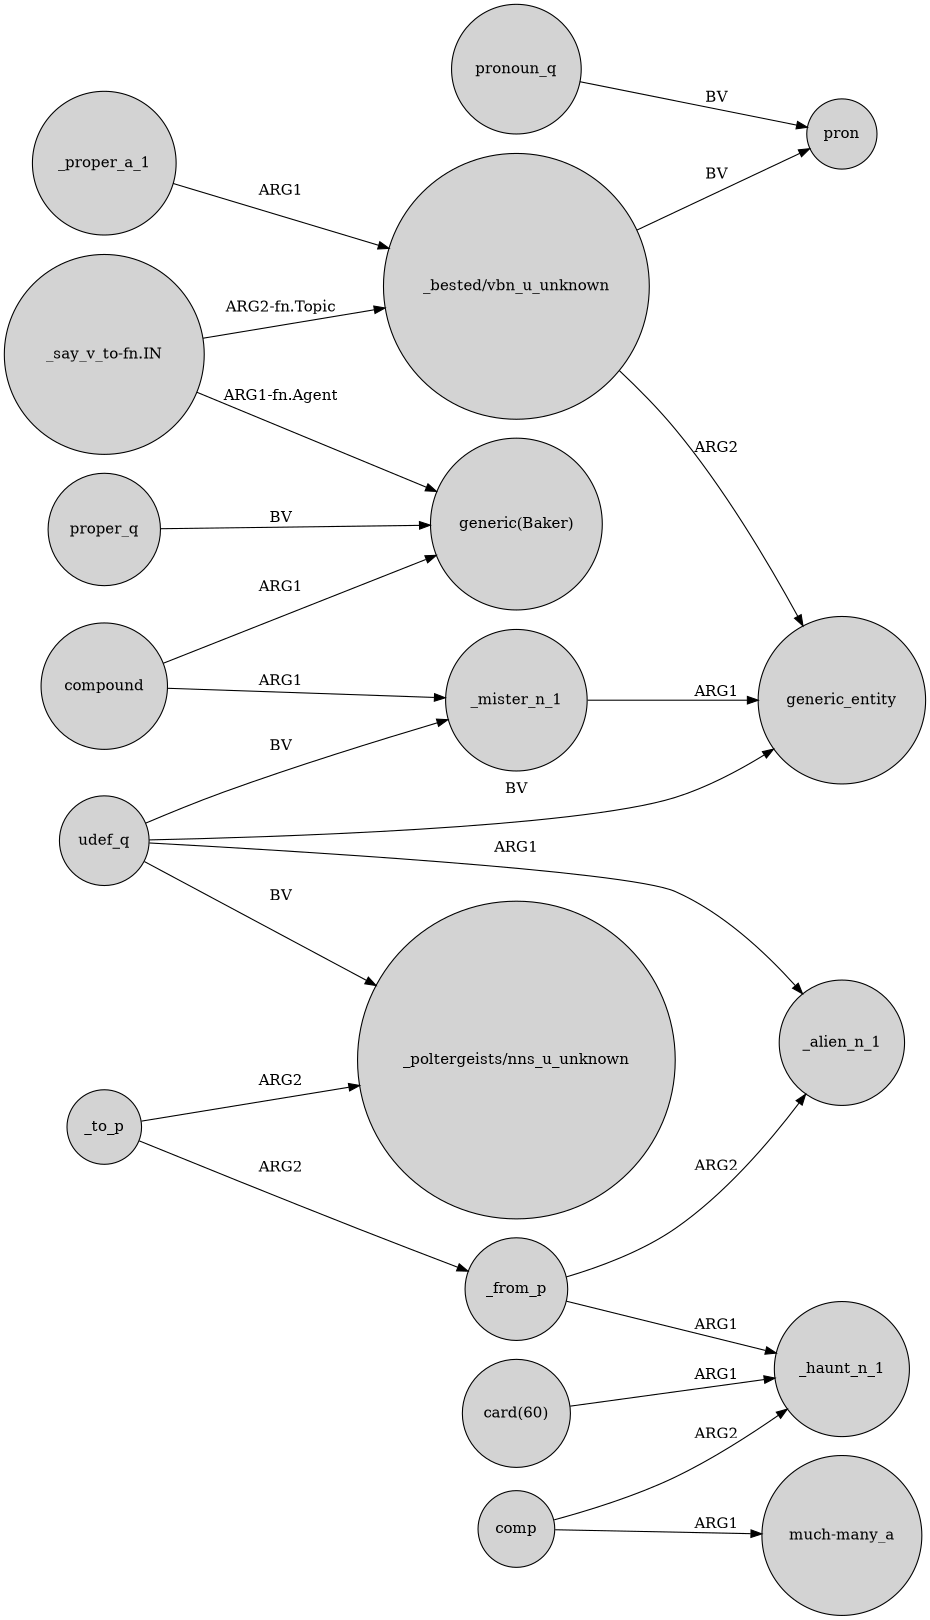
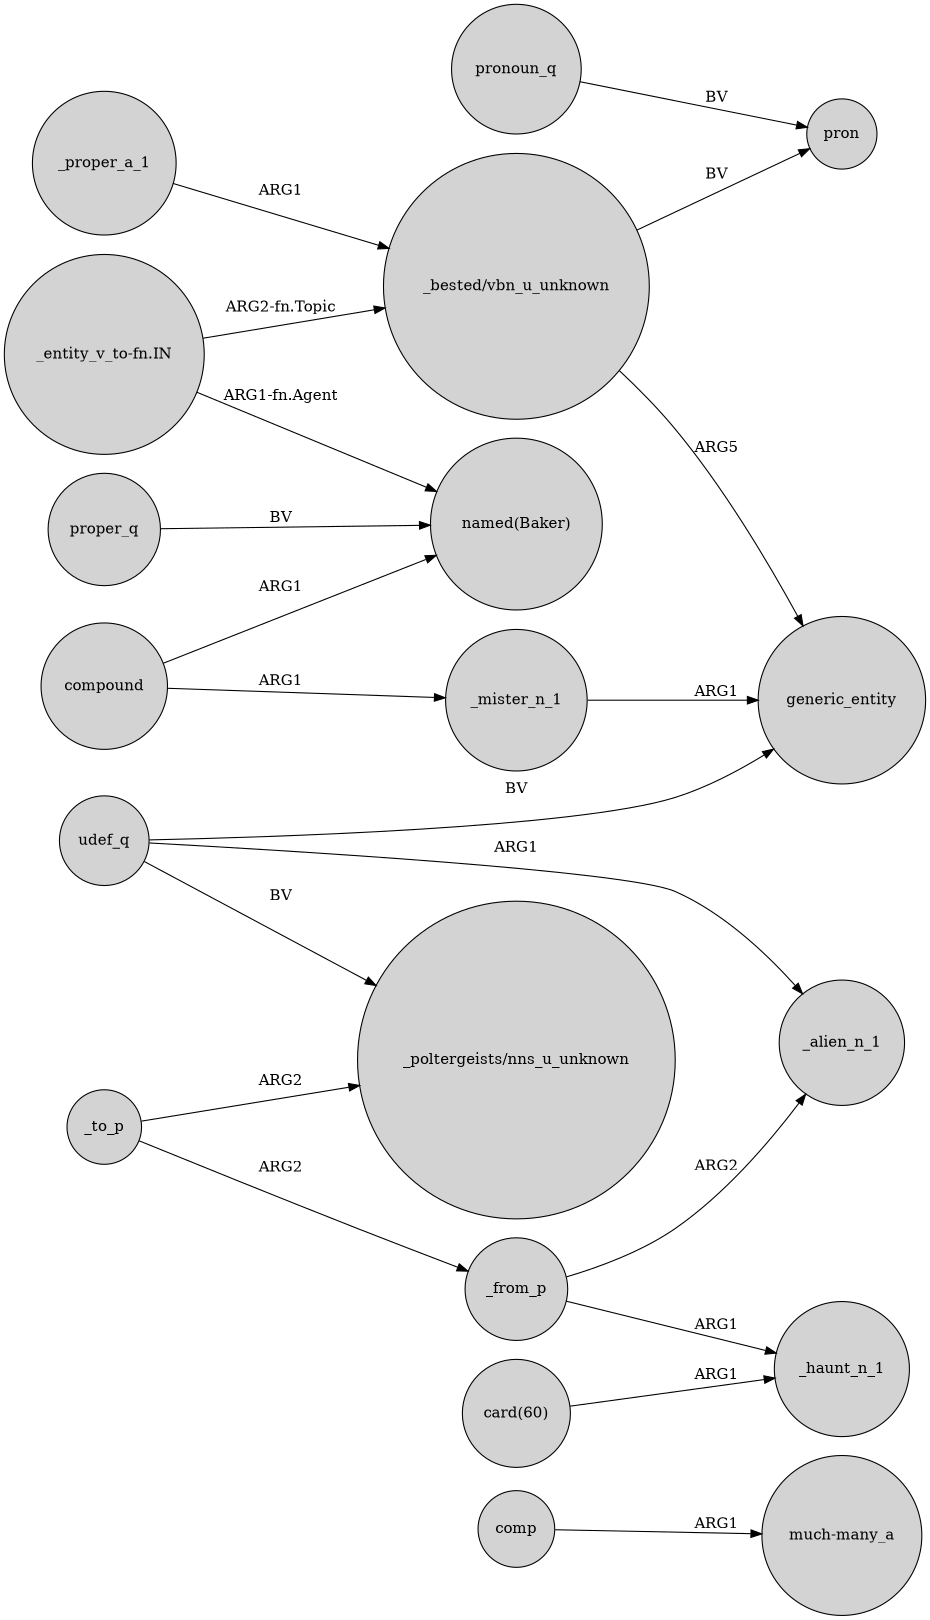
  digraph {
    rankdir=LR
    node [shape=circle style=filled]
    "_bested/vbn_u_unknown"
    pron
    generic_entity
    _to_p
    "_poltergeists/nns_u_unknown"
    _from_p
    _haunt_n_1
    _alien_n_1
    udef_q
    _mister_n_1
    compound
-   "named(Baker)" [label="generic(Baker)"]
+   "named(Baker)"
    n13 [label=_proper_a_1]
    proper_q
    pronoun_q
    n16 [label="card(60)"]
    comp
    "much-many_a"
-   "_say_v_to-fn.IN"
+   "_say_v_to-fn.IN" [label="_entity_v_to-fn.IN"]
    "_bested/vbn_u_unknown" -> pron [label=BV]
-   "_bested/vbn_u_unknown" -> generic_entity [label=ARG2]
+   "_bested/vbn_u_unknown" -> generic_entity [label=ARG5]
    _to_p -> "_poltergeists/nns_u_unknown" [label=ARG2]
    _to_p -> _from_p [label=ARG2]
    _from_p -> _haunt_n_1 [label=ARG1]
    _from_p -> _alien_n_1 [label=ARG2]
    udef_q -> generic_entity [label=BV]
    udef_q -> "_poltergeists/nns_u_unknown" [label=BV]
    udef_q -> _alien_n_1 [label=ARG1]
-   udef_q -> _mister_n_1 [label=BV]
    _mister_n_1 -> generic_entity [label=ARG1]
    compound -> _mister_n_1 [label=ARG1]
    compound -> "named(Baker)" [label=ARG1]
    n13 -> "_bested/vbn_u_unknown" [label=ARG1]
    proper_q -> "named(Baker)" [label=BV]
    pronoun_q -> pron [label=BV]
    n16 -> _haunt_n_1 [label=ARG1]
-   comp -> _haunt_n_1 [label=ARG2]
    comp -> "much-many_a" [label=ARG1]
    "_say_v_to-fn.IN" -> "_bested/vbn_u_unknown" [label="ARG2-fn.Topic"]
    "_say_v_to-fn.IN" -> "named(Baker)" [label="ARG1-fn.Agent"]
  }
